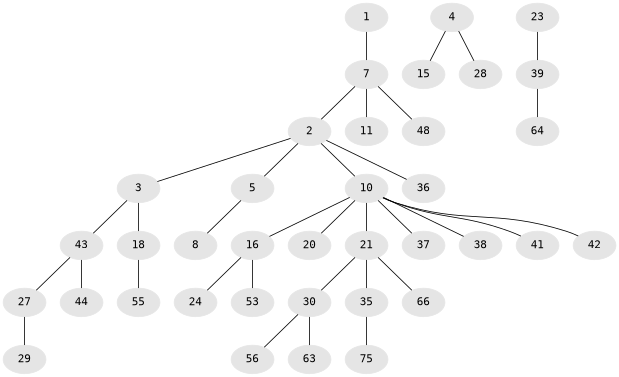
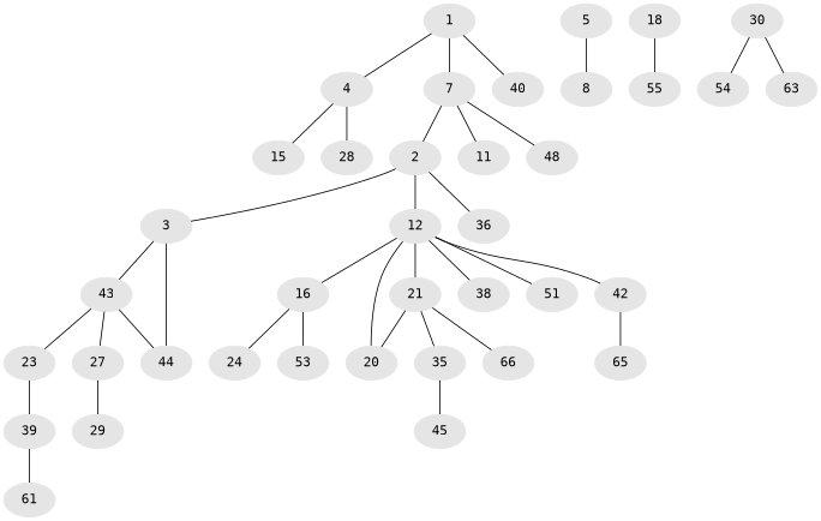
  graph {
    fontname="DejaVu Sans Mono"
    node [color=gray90 fontname="DejaVu Sans Mono" style=filled]
    edge [fontname="DejaVu Sans Mono"]
    1 [super="+17"]
    4 [super="+58"]
    7 [super="+9"]
+   40
    2 [super="+10"]
    3 [super="+6"]
    5
-   12 [super="+14" label=10]
+   12 [super="+14"]
    36
    15
    28
    11 [super="+43"]
    48
    n14 [label=43 super="+22"]
    18
    8 [super="+54"]
    16 [super="+57"]
    20 [super="+26"]
    21 [super="+33"]
-   37 [super="+52"]
    38 [super="+61"]
-   41
+   41 [label=51]
    42 [super="+59"]
    23
    27 [super="+31"]
    44 [super="+47"]
    55
    24 [super="+25"]
    53
    30 [super="+34"]
    35
    66
+   65
    39 [super="+62"]
    29
-   56
+   56 [label=54]
    63
-   45 [super="+60" label=75]
-   64
+   45 [super="+60"]
+   64 [label=61]
+   1 -- 4
    1 -- 7
+   1 -- 40
    4 -- 15
    4 -- 28
    7 -- 2
    7 -- 11
    7 -- 48
    2 -- 3
-   2 -- 5
    2 -- 12
    2 -- 36
    3 -- n14
-   3 -- 18
+   3 -- 44
    5 -- 8
    12 -- 16
    12 -- 20
    12 -- 21
-   12 -- 37
    12 -- 38
    12 -- 41
    12 -- 42
+   n14 -- 23
    n14 -- 27
    n14 -- 44
    18 -- 55
    16 -- 24
    16 -- 53
-   21 -- 30
+   21 -- 20
    21 -- 35
    21 -- 66
+   42 -- 65
    23 -- 39
    27 -- 29
    30 -- 56
    30 -- 63
    35 -- 45
    39 -- 64
  }
